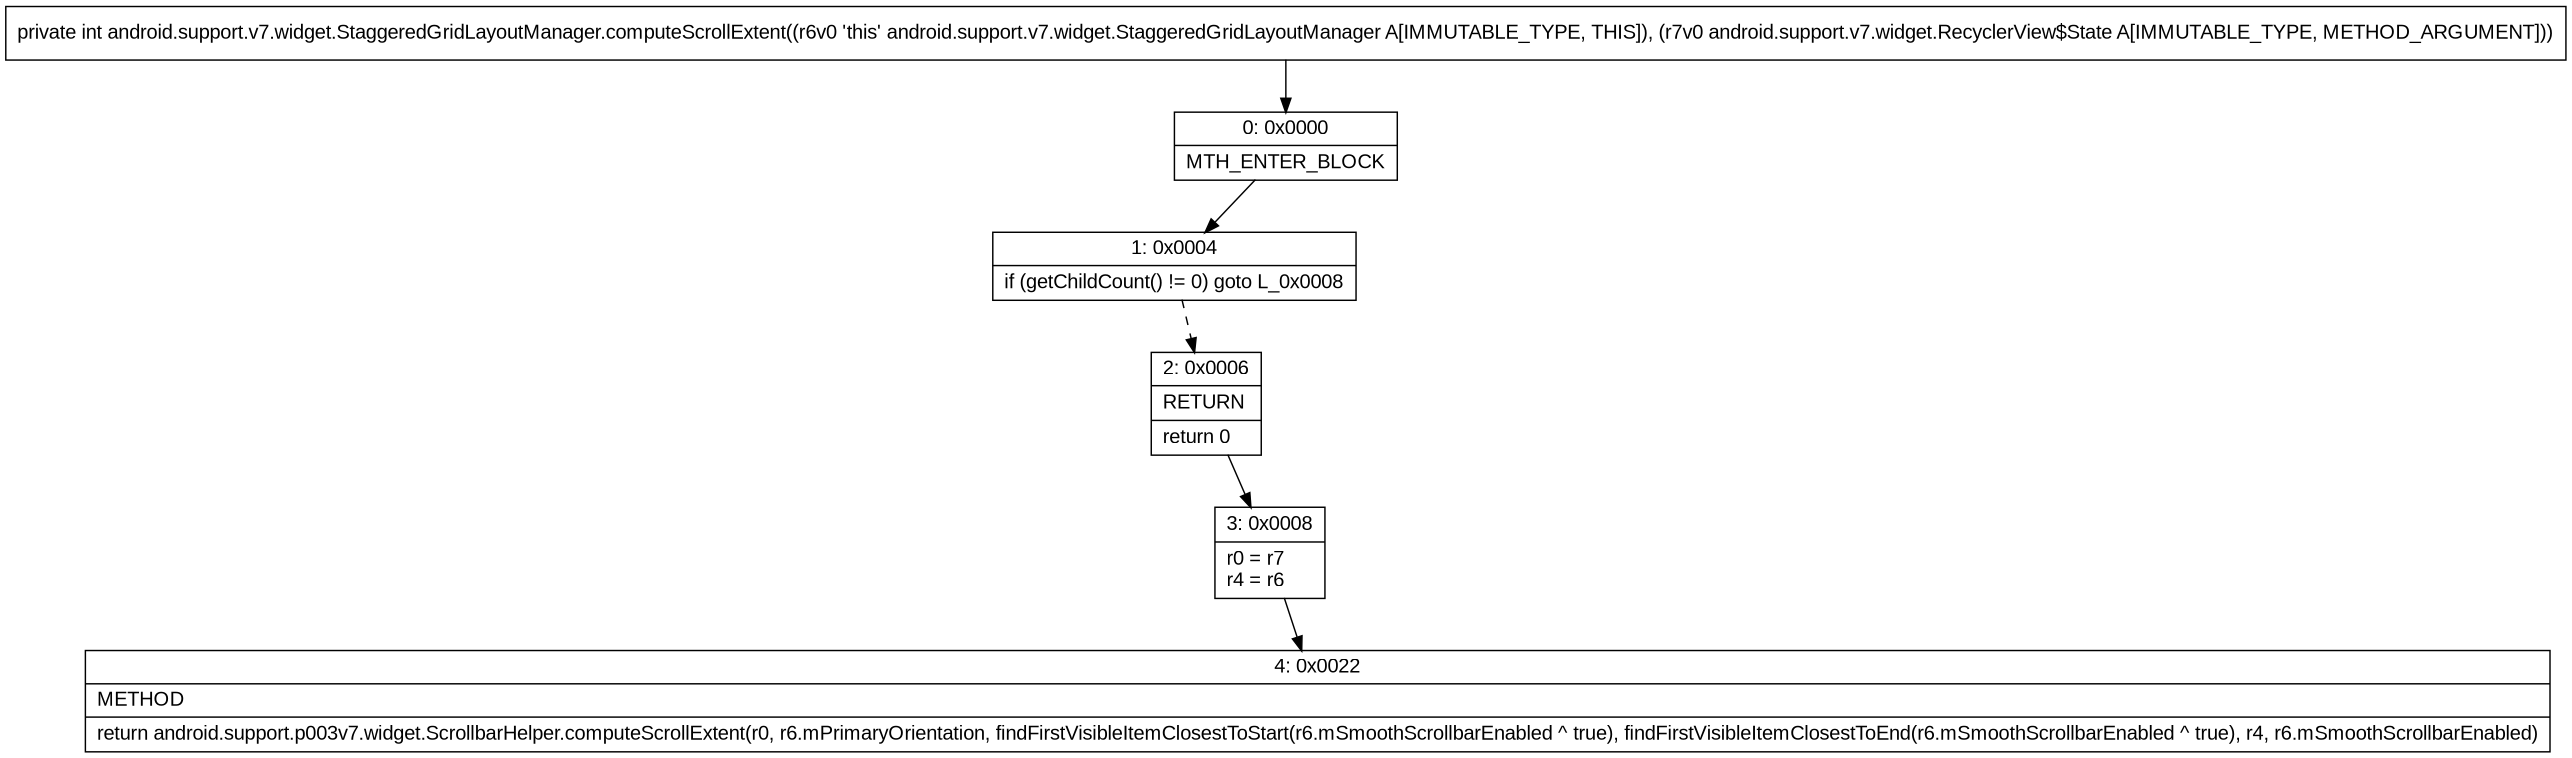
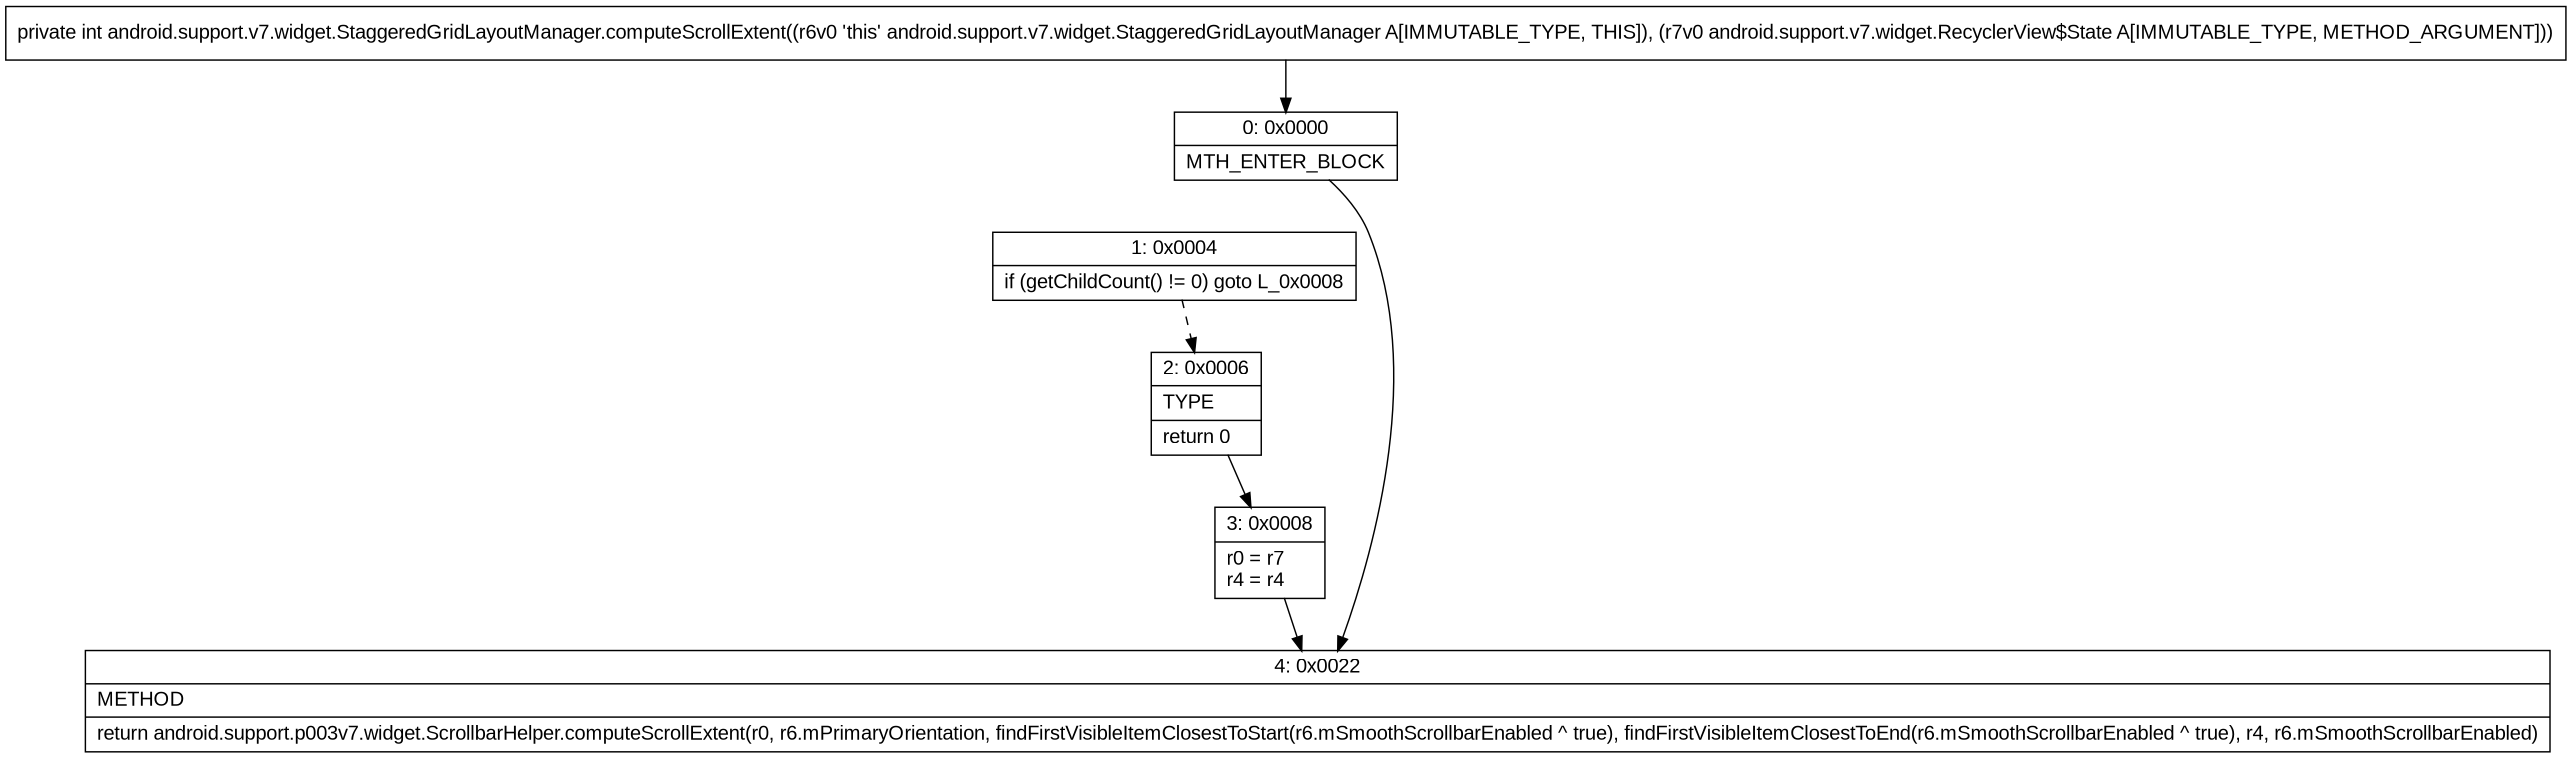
  digraph {
    fontname="Liberation Sans"
    node [fontname="Liberation Sans" shape=record]
    edge [fontname="Liberation Sans"]
    n1 [label="{0\:\ 0x0000|MTH_ENTER_BLOCK\l}"]
    n2 [label="{1\:\ 0x0004|if (getChildCount() != 0) goto L_0x0008\l}"]
-   n3 [label="{2\:\ 0x0006|RETURN\l|return 0\l}"]
-   n4 [label="{3\:\ 0x0008|r0 = r7\lr4 = r6\l}"]
+   n3 [label="{2\:\ 0x0006|TYPE\l|return 0\l}"]
+   n4 [label="{3\:\ 0x0008|r0 = r7\lr4 = r4\l}"]
    n5 [label="{4\:\ 0x0022|METHOD\l|return android.support.p003v7.widget.ScrollbarHelper.computeScrollExtent(r0, r6.mPrimaryOrientation, findFirstVisibleItemClosestToStart(r6.mSmoothScrollbarEnabled ^ true), findFirstVisibleItemClosestToEnd(r6.mSmoothScrollbarEnabled ^ true), r4, r6.mSmoothScrollbarEnabled)\l}"]
    n6 [label="{private int android.support.v7.widget.StaggeredGridLayoutManager.computeScrollExtent((r6v0 'this' android.support.v7.widget.StaggeredGridLayoutManager A[IMMUTABLE_TYPE, THIS]), (r7v0 android.support.v7.widget.RecyclerView$State A[IMMUTABLE_TYPE, METHOD_ARGUMENT])) }"]
-   n1 -> n2
+   n1 -> n5
    n2 -> n3 [style=dashed]
    n3 -> n4
    n4 -> n5
    n6 -> n1
  }
